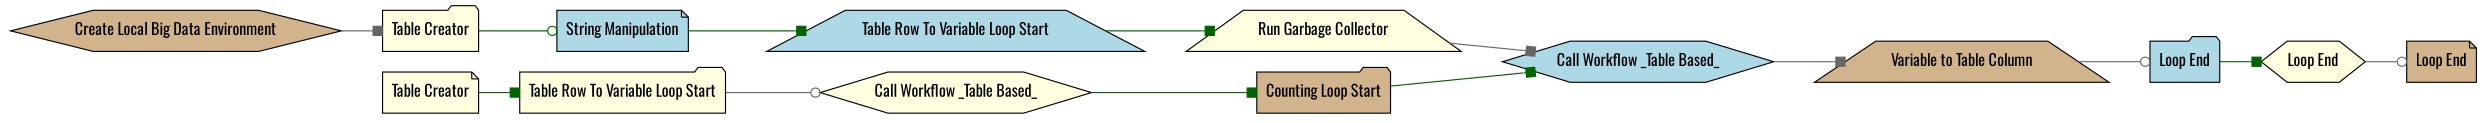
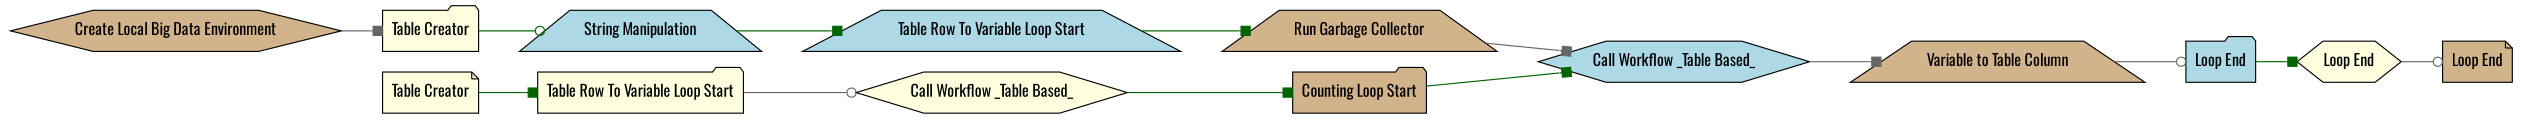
  digraph {
    fontname=Oswald
    rankdir=LR
    node [fillcolor=lightyellow fontname=Oswald shape=hexagon style=filled]
    edge [arrowhead=box color=darkgreen fontname=Oswald]
    n1 [label="Call Workflow _Table Based_"]
    n2 [fillcolor=tan label="Counting Loop Start" shape=folder]
    n3 [fillcolor=lightblue label="Call Workflow _Table Based_"]
    n4 [fillcolor=tan label="Variable to Table Column" shape=trapezium]
    n5 [fillcolor=tan label="Create Local Big Data Environment"]
    n6 [label="Table Creator" shape=folder]
-   n7 [fillcolor=lightblue label="String Manipulation" shape=note]
+   n7 [fillcolor=lightblue label="String Manipulation" shape=trapezium]
    n8 [fillcolor=lightblue label="Table Row To Variable Loop Start" shape=trapezium]
-   n9 [label="Run Garbage Collector" shape=trapezium]
+   n9 [fillcolor=tan label="Run Garbage Collector" shape=trapezium]
    n10 [label="Table Creator" shape=note]
    n11 [label="Table Row To Variable Loop Start" shape=folder]
    n12 [fillcolor=lightblue label="Loop End" shape=folder]
    n13 [label="Loop End"]
    n14 [fillcolor=tan label="Loop End" shape=note]
    n1 -> n2
    n2 -> n3
    n3 -> n4 [color=gray40]
    n4 -> n12 [arrowhead=odot color=gray40]
    n5 -> n6 [color=gray40]
    n6 -> n7 [arrowhead=odot]
    n7 -> n8
    n8 -> n9
    n9 -> n3 [color=gray40]
    n10 -> n11
    n11 -> n1 [arrowhead=odot color=gray40]
    n12 -> n13
    n13 -> n14 [arrowhead=odot color=gray40]
  }
